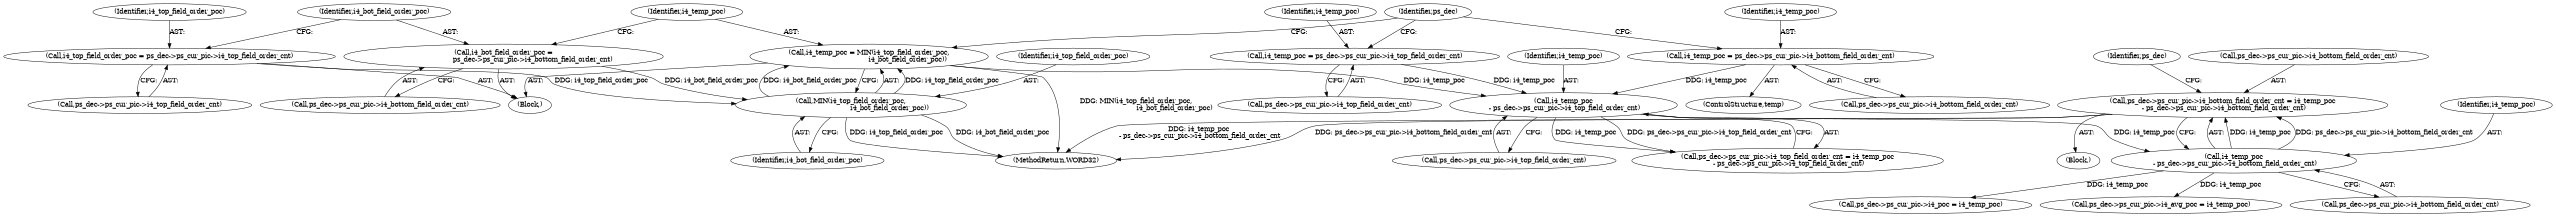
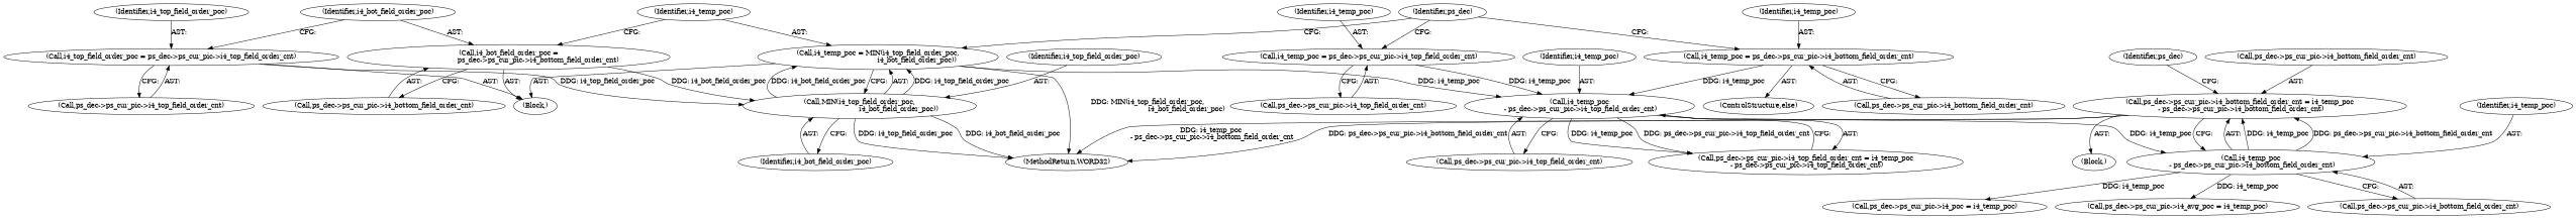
  digraph {
    n1 [label="(Call,ps_dec->ps_cur_pic->i4_bottom_field_order_cnt = i4_temp_poc\n - ps_dec->ps_cur_pic->i4_bottom_field_order_cnt)"]
    n2 [label="(Call,i4_temp_poc\n - ps_dec->ps_cur_pic->i4_bottom_field_order_cnt)"]
    n3 [label="(Block,)"]
    n4 [label="(MethodReturn,WORD32)"]
    n5 [label="(Call,ps_dec->ps_cur_pic->i4_poc = i4_temp_poc)"]
    n6 [label="(Call,ps_dec->ps_cur_pic->i4_avg_poc = i4_temp_poc)"]
    n7 [label="(Call,ps_dec->ps_cur_pic->i4_bottom_field_order_cnt)"]
    n8 [label="(Call,i4_temp_poc\n - ps_dec->ps_cur_pic->i4_top_field_order_cnt)"]
    n9 [label="(Call,ps_dec->ps_cur_pic->i4_top_field_order_cnt = i4_temp_poc\n - ps_dec->ps_cur_pic->i4_top_field_order_cnt)"]
    n10 [label="(Call,ps_dec->ps_cur_pic->i4_top_field_order_cnt)"]
    n11 [label="(Call,i4_temp_poc = MIN(i4_top_field_order_poc,\n                                     i4_bot_field_order_poc))"]
    n12 [label="(Call,MIN(i4_top_field_order_poc,\n                                     i4_bot_field_order_poc))"]
    n13 [label="(Block,)"]
    n14 [label="(Identifier,i4_bot_field_order_poc)"]
    n15 [label="(Call,i4_top_field_order_poc = ps_dec->ps_cur_pic->i4_top_field_order_cnt)"]
    n16 [label="(Call,ps_dec->ps_cur_pic->i4_top_field_order_cnt)"]
    n17 [label="(Call,i4_bot_field_order_poc =\n                            ps_dec->ps_cur_pic->i4_bottom_field_order_cnt)"]
    n18 [label="(Call,ps_dec->ps_cur_pic->i4_bottom_field_order_cnt)"]
    n19 [label="(Call,i4_temp_poc = ps_dec->ps_cur_pic->i4_top_field_order_cnt)"]
    n20 [label="(Call,ps_dec->ps_cur_pic->i4_top_field_order_cnt)"]
    n21 [label="(Call,i4_temp_poc = ps_dec->ps_cur_pic->i4_bottom_field_order_cnt)"]
    n22 [label="(Call,ps_dec->ps_cur_pic->i4_bottom_field_order_cnt)"]
-   n23 [label="(ControlStructure,temp)"]
+   n23 [label="(ControlStructure,else)"]
    n24 [label="(Identifier,i4_temp_poc)"]
    n25 [label="(Identifier,i4_temp_poc)"]
    n26 [label="(Identifier,i4_top_field_order_poc)"]
    n27 [label="(Identifier,ps_dec)"]
    n28 [label="(Identifier,ps_dec)"]
    n29 [label="(Identifier,i4_top_field_order_poc)"]
    n30 [label="(Identifier,i4_temp_poc)"]
    n31 [label="(Call,ps_dec->ps_cur_pic->i4_bottom_field_order_cnt)"]
    n32 [label="(Identifier,i4_temp_poc)"]
    n33 [label="(Identifier,i4_temp_poc)"]
    n34 [label="(Identifier,i4_bot_field_order_poc)"]
    n1 -> n2 [label="CFG: "]
    n1 -> n3 [label="AST: "]
    n1 -> n4 [label="DDG: i4_temp_poc\n - ps_dec->ps_cur_pic->i4_bottom_field_order_cnt"]
    n1 -> n4 [label="DDG: ps_dec->ps_cur_pic->i4_bottom_field_order_cnt"]
    n2 -> n1 [label="AST: "]
    n2 -> n1 [label="DDG: i4_temp_poc"]
    n2 -> n1 [label="DDG: ps_dec->ps_cur_pic->i4_bottom_field_order_cnt"]
    n2 -> n5 [label="DDG: i4_temp_poc"]
    n2 -> n6 [label="DDG: i4_temp_poc"]
    n2 -> n7 [label="CFG: "]
    n7 -> n2 [label="AST: "]
    n8 -> n2 [label="DDG: i4_temp_poc"]
    n8 -> n9 [label="AST: "]
    n8 -> n9 [label="DDG: i4_temp_poc"]
    n8 -> n9 [label="DDG: ps_dec->ps_cur_pic->i4_top_field_order_cnt"]
    n8 -> n10 [label="CFG: "]
    n9 -> n8 [label="CFG: "]
    n10 -> n8 [label="AST: "]
    n11 -> n4 [label="DDG: MIN(i4_top_field_order_poc,\n                                     i4_bot_field_order_poc)"]
    n11 -> n8 [label="DDG: i4_temp_poc"]
    n11 -> n12 [label="CFG: "]
    n11 -> n13 [label="AST: "]
    n12 -> n4 [label="DDG: i4_bot_field_order_poc"]
    n12 -> n4 [label="DDG: i4_top_field_order_poc"]
    n12 -> n11 [label="AST: "]
    n12 -> n11 [label="DDG: i4_top_field_order_poc"]
    n12 -> n11 [label="DDG: i4_bot_field_order_poc"]
    n12 -> n14 [label="CFG: "]
    n14 -> n12 [label="AST: "]
    n15 -> n12 [label="DDG: i4_top_field_order_poc"]
    n15 -> n13 [label="AST: "]
    n15 -> n16 [label="CFG: "]
    n16 -> n15 [label="AST: "]
    n17 -> n12 [label="DDG: i4_bot_field_order_poc"]
    n17 -> n13 [label="AST: "]
    n17 -> n18 [label="CFG: "]
    n18 -> n17 [label="AST: "]
    n19 -> n8 [label="DDG: i4_temp_poc"]
    n19 -> n20 [label="CFG: "]
    n20 -> n19 [label="AST: "]
    n21 -> n8 [label="DDG: i4_temp_poc"]
    n21 -> n22 [label="CFG: "]
    n21 -> n23 [label="AST: "]
    n22 -> n21 [label="AST: "]
    n24 -> n2 [label="AST: "]
    n25 -> n21 [label="AST: "]
    n26 -> n12 [label="AST: "]
    n27 -> n1 [label="CFG: "]
    n28 -> n11 [label="CFG: "]
    n28 -> n19 [label="CFG: "]
    n28 -> n21 [label="CFG: "]
    n29 -> n15 [label="AST: "]
    n30 -> n8 [label="AST: "]
    n31 -> n1 [label="AST: "]
    n32 -> n11 [label="AST: "]
    n32 -> n17 [label="CFG: "]
    n33 -> n19 [label="AST: "]
    n34 -> n15 [label="CFG: "]
    n34 -> n17 [label="AST: "]
  }
